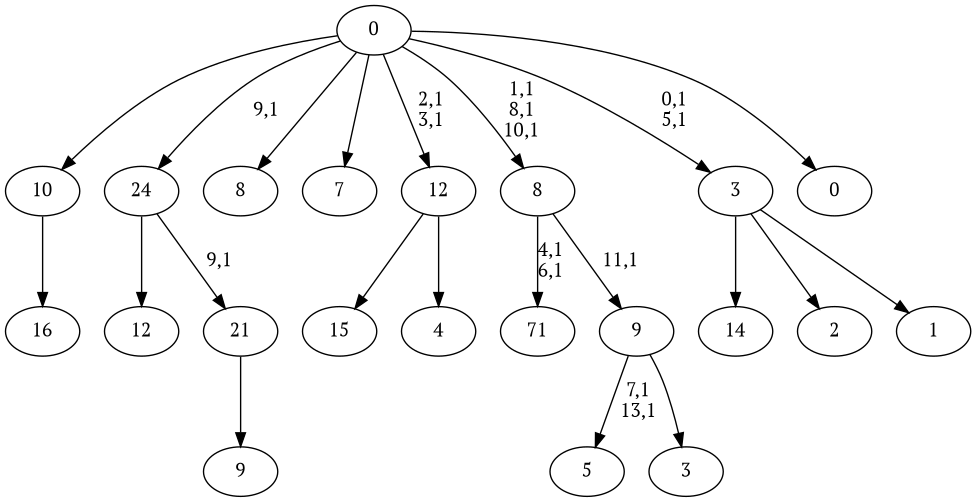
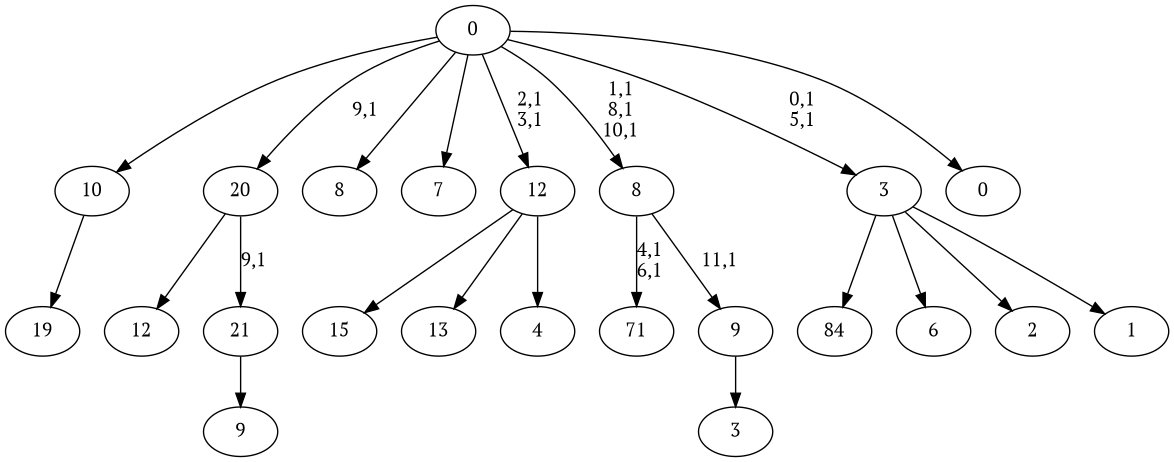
  digraph {
    fontname="PT Serif"
    node [fontname="PT Serif"]
    edge [fontname="PT Serif"]
-   n1 [label=16]
+   n1 [label=19]
    n2 [label=15]
-   n3 [label=14]
+   n3 [label=84]
+   n4 [label=13]
    n5 [label=12]
    n6 [label=71]
    n7 [label=10]
    n8 [label=9]
    21
-   20 [label=24]
+   20
    n11 [label=8]
    n12 [label=7]
-   n14 [label=5]
+   n13 [label=6]
    n15 [label=4]
    12
    n17 [label=3]
    9
    8
    n20 [label=2]
    n21 [label=1]
    3
    n23 [label=0]
    0
    n7 -> n1
    21 -> n8
    20 -> n5
    20 -> 21 [label="9,1"]
    12 -> n2
+   12 -> n4
    12 -> n15
-   9 -> n14 [label="7,1\n13,1"]
    9 -> n17
    8 -> n6 [label="4,1\n6,1"]
    8 -> 9 [label="11,1"]
    3 -> n3
+   3 -> n13
    3 -> n20
    3 -> n21
    0 -> n7
    0 -> 20 [label="9,1"]
    0 -> n11
    0 -> n12
    0 -> 12 [label="2,1\n3,1"]
    0 -> 8 [label="1,1\n8,1\n10,1"]
    0 -> 3 [label="0,1\n5,1"]
    0 -> n23
  }
